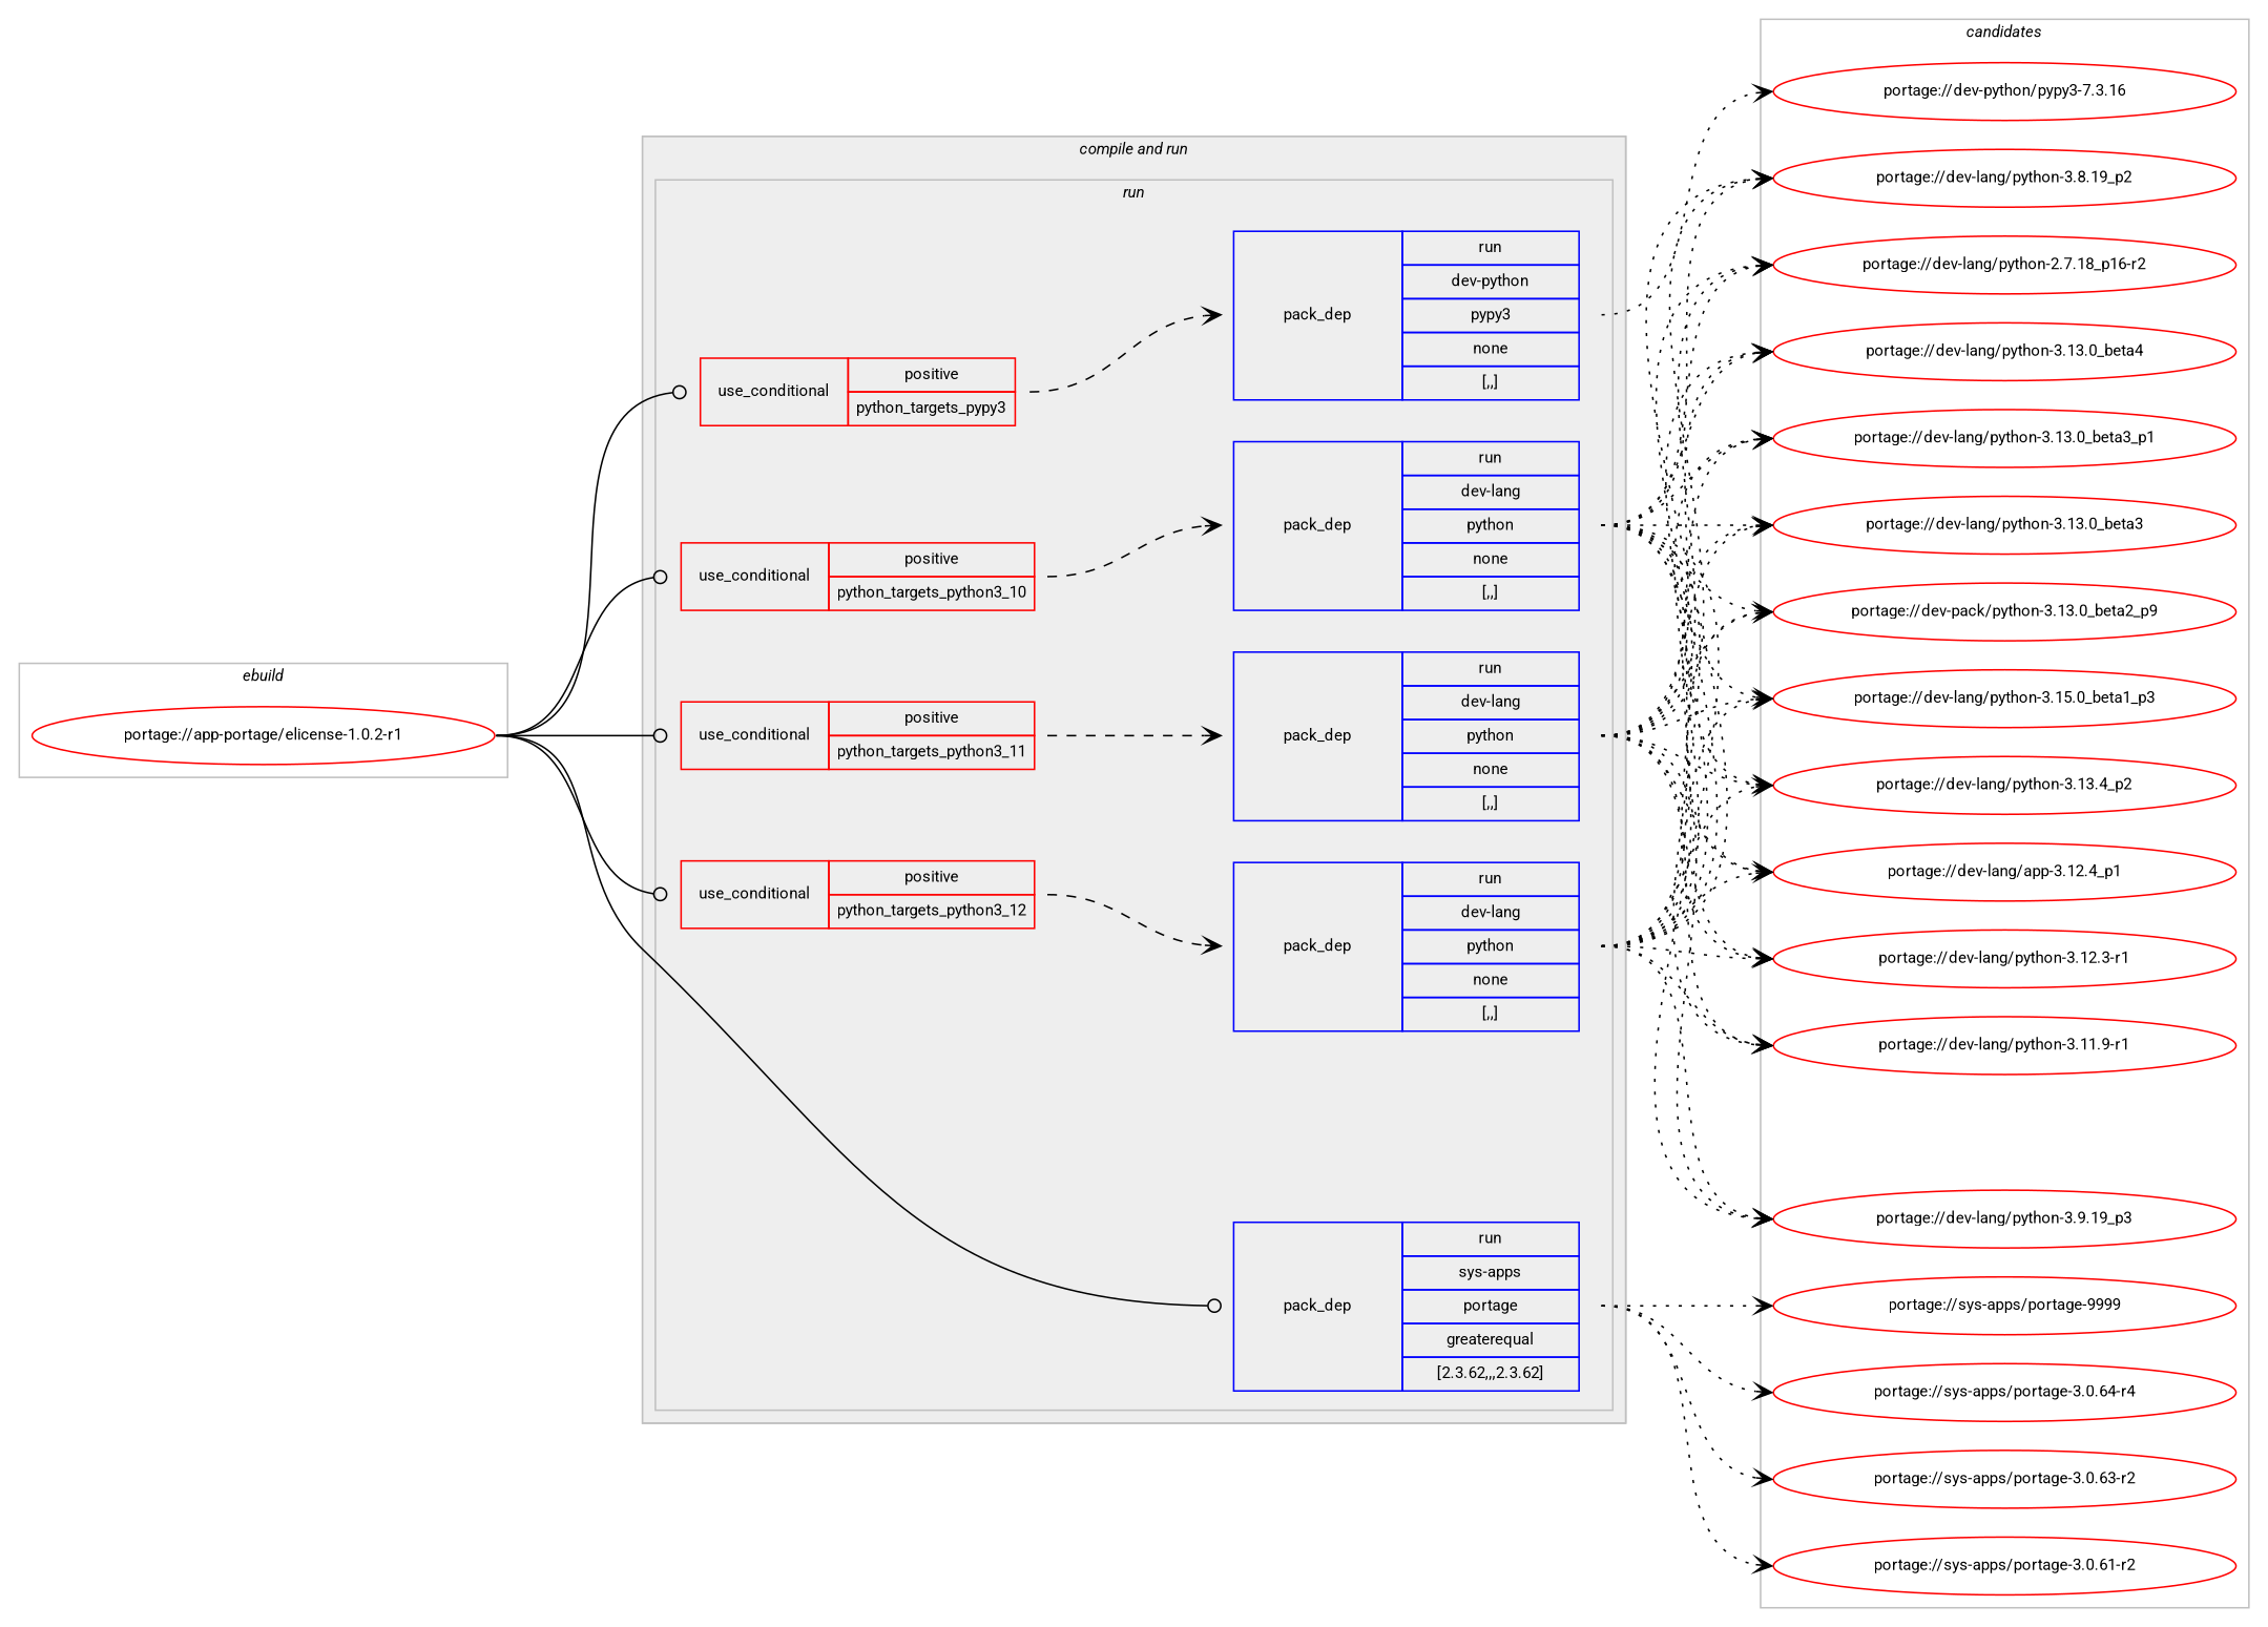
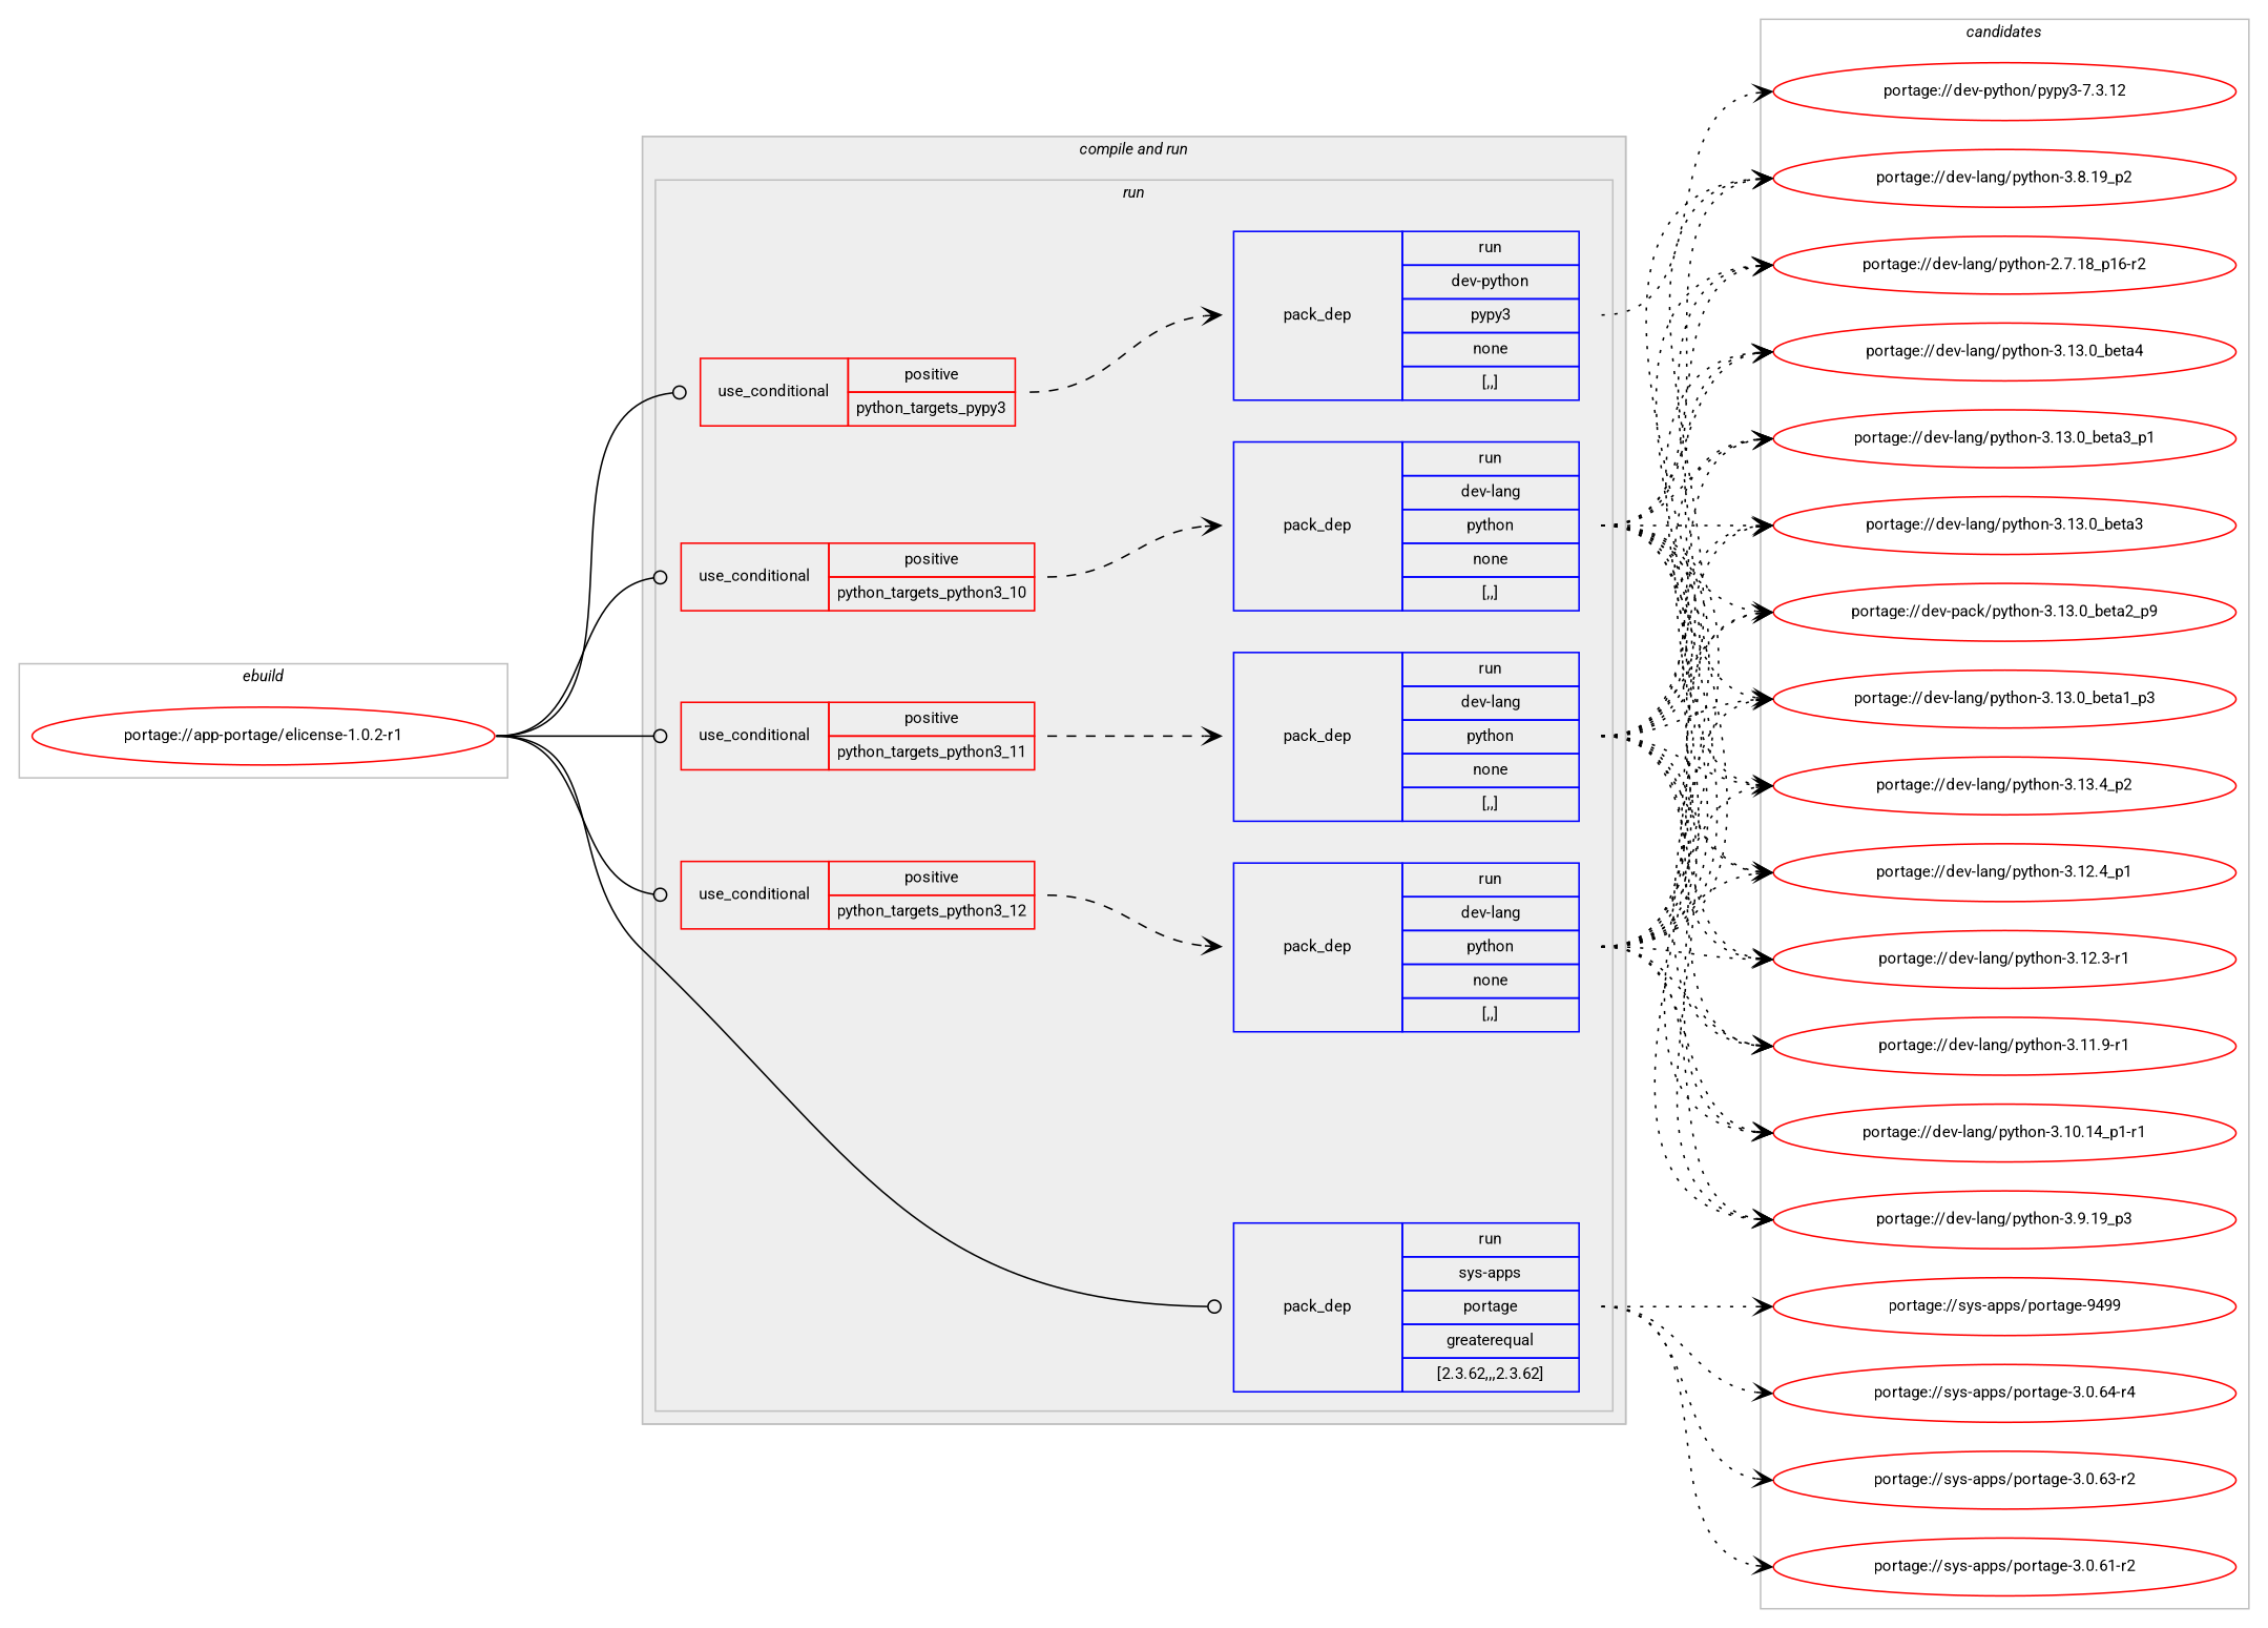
  digraph {
    compound=true
    concentrate=true
    fontname=Roboto
    fontsize=10
    newrank=true
    rankdir=LR
    ranksep=1.5
    node [color=red fontname=Roboto fontsize=10]
    edge [arrowhead=vee fontname=Roboto headport=w style=dotted tailport=e weight=100]
    n1 [label="portage://app-portage/elicense-1.0.2-r1" width=4]
    n2 [color=blue label=<<TABLE BORDER="0" CELLBORDER="1" CELLSPACING="0" CELLPADDING="4" WIDTH="220"><TR><TD ROWSPAN="6" CELLPADDING="30">pack_dep</TD></TR><TR><TD WIDTH="110">run</TD></TR><TR><TD>dev-python</TD></TR><TR><TD>pypy3</TD></TR><TR><TD>none</TD></TR><TR><TD>[,,]</TD></TR></TABLE>> shape=none]
    n3 [label=<<TABLE BORDER="0" CELLBORDER="1" CELLSPACING="0" CELLPADDING="4"><TR><TD ROWSPAN="3" CELLPADDING="10">use_conditional</TD></TR><TR><TD>positive</TD></TR><TR><TD>python_targets_pypy3</TD></TR></TABLE>> shape=none]
    n4 [color=blue label=<<TABLE BORDER="0" CELLBORDER="1" CELLSPACING="0" CELLPADDING="4" WIDTH="220"><TR><TD ROWSPAN="6" CELLPADDING="30">pack_dep</TD></TR><TR><TD WIDTH="110">run</TD></TR><TR><TD>dev-lang</TD></TR><TR><TD>python</TD></TR><TR><TD>none</TD></TR><TR><TD>[,,]</TD></TR></TABLE>> shape=none]
    n5 [label=<<TABLE BORDER="0" CELLBORDER="1" CELLSPACING="0" CELLPADDING="4"><TR><TD ROWSPAN="3" CELLPADDING="10">use_conditional</TD></TR><TR><TD>positive</TD></TR><TR><TD>python_targets_python3_10</TD></TR></TABLE>> shape=none]
    n6 [color=blue label=<<TABLE BORDER="0" CELLBORDER="1" CELLSPACING="0" CELLPADDING="4" WIDTH="220"><TR><TD ROWSPAN="6" CELLPADDING="30">pack_dep</TD></TR><TR><TD WIDTH="110">run</TD></TR><TR><TD>dev-lang</TD></TR><TR><TD>python</TD></TR><TR><TD>none</TD></TR><TR><TD>[,,]</TD></TR></TABLE>> shape=none]
    n7 [label=<<TABLE BORDER="0" CELLBORDER="1" CELLSPACING="0" CELLPADDING="4"><TR><TD ROWSPAN="3" CELLPADDING="10">use_conditional</TD></TR><TR><TD>positive</TD></TR><TR><TD>python_targets_python3_11</TD></TR></TABLE>> shape=none]
    n8 [color=blue label=<<TABLE BORDER="0" CELLBORDER="1" CELLSPACING="0" CELLPADDING="4" WIDTH="220"><TR><TD ROWSPAN="6" CELLPADDING="30">pack_dep</TD></TR><TR><TD WIDTH="110">run</TD></TR><TR><TD>dev-lang</TD></TR><TR><TD>python</TD></TR><TR><TD>none</TD></TR><TR><TD>[,,]</TD></TR></TABLE>> shape=none]
    n9 [label=<<TABLE BORDER="0" CELLBORDER="1" CELLSPACING="0" CELLPADDING="4"><TR><TD ROWSPAN="3" CELLPADDING="10">use_conditional</TD></TR><TR><TD>positive</TD></TR><TR><TD>python_targets_python3_12</TD></TR></TABLE>> shape=none]
    n10 [color=blue label=<<TABLE BORDER="0" CELLBORDER="1" CELLSPACING="0" CELLPADDING="4" WIDTH="220"><TR><TD ROWSPAN="6" CELLPADDING="30">pack_dep</TD></TR><TR><TD WIDTH="110">run</TD></TR><TR><TD>sys-apps</TD></TR><TR><TD>portage</TD></TR><TR><TD>greaterequal</TD></TR><TR><TD>[2.3.62,,,2.3.62]</TD></TR></TABLE>> shape=none]
-   n11 [label="portage://dev-python/pypy3-7.3.16" width=4]
+   n11 [label="portage://dev-python/pypy3-7.3.12" width=4]
    n12 [label="portage://dev-lang/python-3.13.0_beta4" width=4]
    n13 [label="portage://dev-lang/python-3.13.0_beta3_p1" width=4]
    n14 [label="portage://dev-lang/python-3.13.0_beta3" width=4]
    n15 [label="portage://dev-pack/python-3.13.0_beta2_p9" width=4]
-   n16 [label="portage://dev-lang/python-3.15.0_beta1_p3" width=4]
+   n16 [label="portage://dev-lang/python-3.13.0_beta1_p3" width=4]
    n17 [label="portage://dev-lang/python-3.13.4_p2" width=4]
-   n18 [label="portage://dev-lang/app-3.12.4_p1" width=4]
+   n18 [label="portage://dev-lang/python-3.12.4_p1" width=4]
    n19 [label="portage://dev-lang/python-3.12.3-r1" width=4]
    n20 [label="portage://dev-lang/python-3.11.9-r1" width=4]
+   n21 [label="portage://dev-lang/python-3.10.14_p1-r1" width=4]
    n22 [label="portage://dev-lang/python-3.9.19_p3" width=4]
    n23 [label="portage://dev-lang/python-3.8.19_p2" width=4]
    n24 [label="portage://dev-lang/python-2.7.18_p16-r2" width=4]
-   n25 [label="portage://sys-apps/portage-9999" width=4]
+   n25 [label="portage://sys-apps/portage-9499" width=4]
    n26 [label="portage://sys-apps/portage-3.0.64-r4" width=4]
    n27 [label="portage://sys-apps/portage-3.0.63-r2" width=4]
    n28 [label="portage://sys-apps/portage-3.0.61-r2" width=4]
    subgraph cluster_1 {
      color=gray
      label=<<i>ebuild</i>>
      n1
    }
    subgraph cluster_2 {
      color=gray
      label=<<i>dependencies</i>>
      subgraph cluster_3 {
        color=gray
        fillcolor="#eeeeee"
        label=<<i>compile</i>>
        style=filled
      }
      subgraph cluster_4 {
        color=gray
        fillcolor="#eeeeee"
        label=<<i>compile and run</i>>
        style=filled
      }
      subgraph cluster_5 {
        color=gray
        fillcolor="#eeeeee"
        label=<<i>run</i>>
        style=filled
        subgraph sub_6 {
          color=gray
          fillcolor="#eeeeee"
          label=<<i>run</i>>
          style=filled
          n3
          subgraph sub_7 {
            color=gray
            fillcolor="#eeeeee"
            label=<<i>run</i>>
            style=filled
            n2
          }
        }
        subgraph sub_8 {
          color=gray
          fillcolor="#eeeeee"
          label=<<i>run</i>>
          style=filled
          n5
          subgraph sub_9 {
            color=gray
            fillcolor="#eeeeee"
            label=<<i>run</i>>
            style=filled
            n4
          }
        }
        subgraph sub_10 {
          color=gray
          fillcolor="#eeeeee"
          label=<<i>run</i>>
          style=filled
          n7
          subgraph sub_11 {
            color=gray
            fillcolor="#eeeeee"
            label=<<i>run</i>>
            style=filled
            n6
          }
        }
        subgraph sub_12 {
          color=gray
          fillcolor="#eeeeee"
          label=<<i>run</i>>
          style=filled
          n9
          subgraph sub_13 {
            color=gray
            fillcolor="#eeeeee"
            label=<<i>run</i>>
            style=filled
            n8
          }
        }
        subgraph sub_14 {
          color=gray
          fillcolor="#eeeeee"
          label=<<i>run</i>>
          style=filled
          n10
        }
      }
    }
    subgraph cluster_15 {
      color=gray
      label=<<i>candidates</i>>
      rank=same
      subgraph sub_16 {
        color=black
        label=<<i>candidates</i>>
        nodesep=1
        rank=same
        n11
      }
      subgraph sub_17 {
        color=black
        label=<<i>candidates</i>>
        nodesep=1
        rank=same
        n12
        n13
        n14
        n15
        n16
        n17
        n18
        n19
        n20
+       n21
        n22
        n23
        n24
      }
      subgraph sub_18 {
        color=black
        label=<<i>candidates</i>>
        nodesep=1
        rank=same
        n12
        n13
        n14
        n15
        n16
        n17
        n18
        n19
        n20
+       n21
        n22
        n23
        n24
      }
      subgraph sub_19 {
        color=black
        label=<<i>candidates</i>>
        nodesep=1
        rank=same
        n12
        n13
        n14
        n15
        n16
        n17
        n18
        n19
        n20
+       n21
        n22
        n23
        n24
      }
      subgraph sub_20 {
        color=black
        label=<<i>candidates</i>>
        nodesep=1
        rank=same
        n25
        n26
        n27
        n28
      }
    }
    n1 -> n3 [arrowhead=odot style=solid weight=20]
    n1 -> n5 [arrowhead=odot style=solid weight=20]
    n1 -> n7 [arrowhead=odot style=solid weight=20]
    n1 -> n9 [arrowhead=odot style=solid weight=20]
    n1 -> n10 [arrowhead=odot style=solid weight=20]
    n2 -> n11
    n3 -> n2 [style=dashed weight=20]
    n4 -> n12
    n4 -> n13
    n4 -> n14
    n4 -> n15
    n4 -> n16
    n4 -> n17
    n4 -> n18
    n4 -> n19
    n4 -> n20
+   n4 -> n21
    n4 -> n22
    n4 -> n23
    n4 -> n24
    n5 -> n4 [style=dashed weight=20]
    n6 -> n12
    n6 -> n13
    n6 -> n14
    n6 -> n15
    n6 -> n16
    n6 -> n17
    n6 -> n18
    n6 -> n19
    n6 -> n20
+   n6 -> n21
    n6 -> n22
    n6 -> n23
    n6 -> n24
    n7 -> n6 [style=dashed weight=20]
    n8 -> n12
    n8 -> n13
    n8 -> n14
    n8 -> n15
    n8 -> n16
    n8 -> n17
    n8 -> n18
    n8 -> n19
    n8 -> n20
+   n8 -> n21
    n8 -> n22
    n8 -> n23
    n8 -> n24
    n9 -> n8 [style=dashed weight=20]
    n10 -> n25
    n10 -> n26
    n10 -> n27
    n10 -> n28
  }
